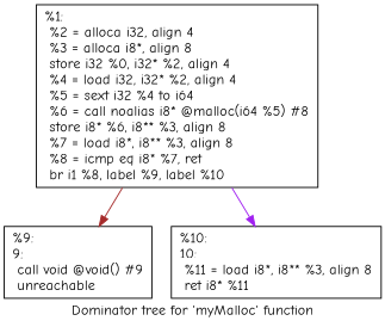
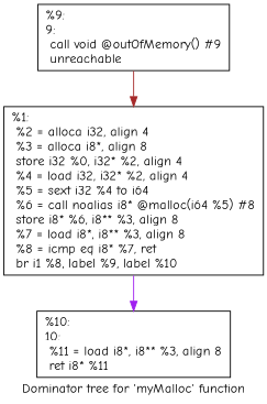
  digraph {
    fontname="Comic Neue"
    label="Dominator tree for 'myMalloc' function"
    node [fontname="Comic Neue" shape=record]
    edge [fontname="Comic Neue" style=solid]
    n1 [label="{%1:\l  %2 = alloca i32, align 4\l  %3 = alloca i8*, align 8\l  store i32 %0, i32* %2, align 4\l  %4 = load i32, i32* %2, align 4\l  %5 = sext i32 %4 to i64\l  %6 = call noalias i8* @malloc(i64 %5) #8\l  store i8* %6, i8** %3, align 8\l  %7 = load i8*, i8** %3, align 8\l  %8 = icmp eq i8* %7, ret\l  br i1 %8, label %9, label %10\l}"]
-   n2 [label="{%9:\l9:                                                \l  call void @void() #9\l  unreachable\l}"]
+   n2 [label="{%9:\l9:                                                \l  call void @outOfMemory() #9\l  unreachable\l}"]
    n3 [label="{%10:\l10:                                               \l  %11 = load i8*, i8** %3, align 8\l  ret i8* %11\l}"]
-   n1 -> n2 [color=brown]
+   n2 -> n1 [color=brown]
    n1 -> n3 [color=purple]
  }
